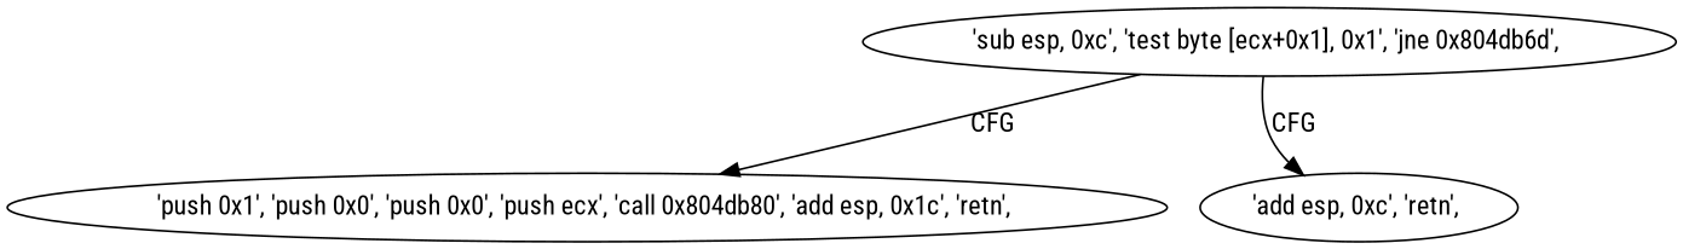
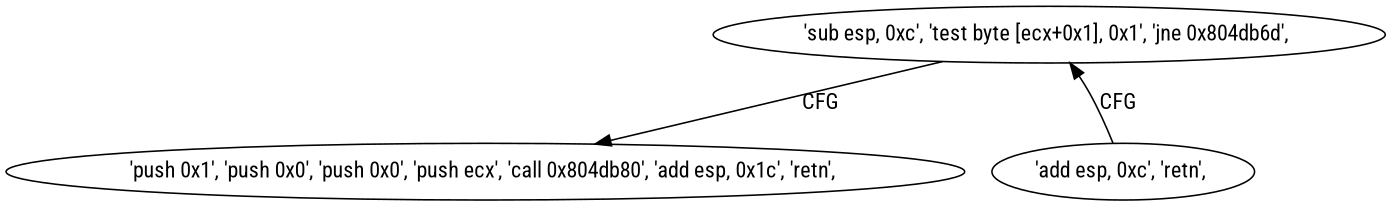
  digraph {
    fontname="Roboto Condensed"
    node [fontname="Roboto Condensed"]
    edge [fontname="Roboto Condensed"]
    n1 [label="'sub esp, 0xc', 'test byte [ecx+0x1], 0x1', 'jne 0x804db6d', "]
    n2 [label="'push 0x1', 'push 0x0', 'push 0x0', 'push ecx', 'call 0x804db80', 'add esp, 0x1c', 'retn', "]
    n3 [label="'add esp, 0xc', 'retn', "]
    n1 -> n2 [label=CFG]
-   n1 -> n3 [label=CFG]
+   n3 -> n1 [label=CFG]
  }
